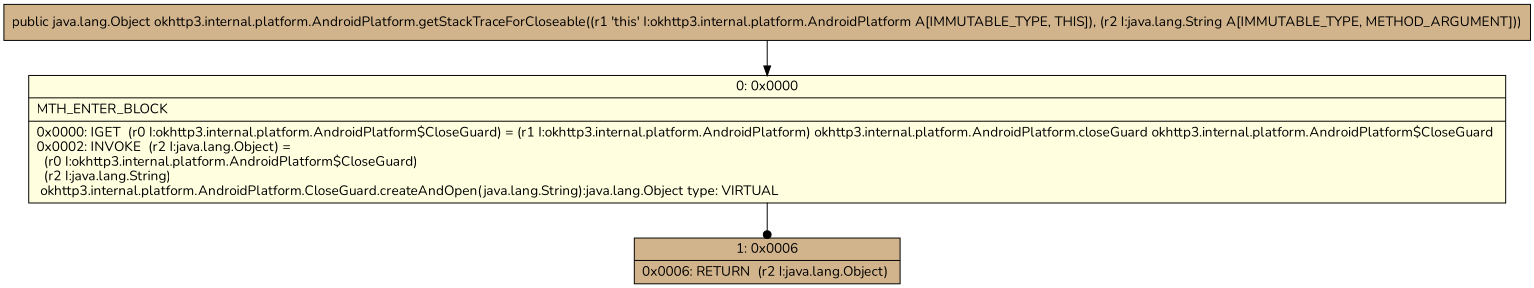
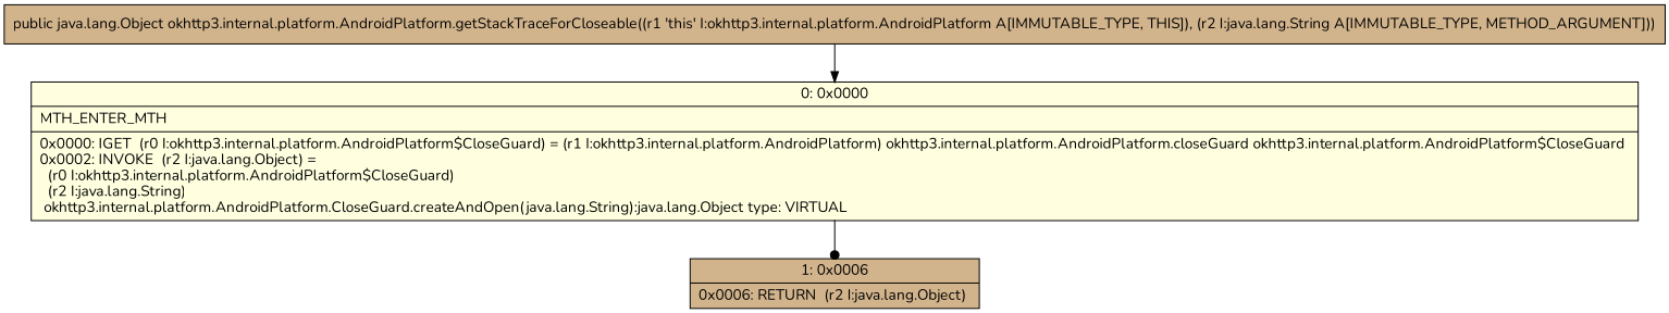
  digraph {
    fontname=Nunito
    node [shape=record style=filled fillcolor=tan fontname=Nunito]
    edge [fontname=Nunito]
-   n1 [label="{0\:\ 0x0000|MTH_ENTER_BLOCK\l|0x0000: IGET  (r0 I:okhttp3.internal.platform.AndroidPlatform$CloseGuard) = (r1 I:okhttp3.internal.platform.AndroidPlatform) okhttp3.internal.platform.AndroidPlatform.closeGuard okhttp3.internal.platform.AndroidPlatform$CloseGuard \l0x0002: INVOKE  (r2 I:java.lang.Object) = \l  (r0 I:okhttp3.internal.platform.AndroidPlatform$CloseGuard)\l  (r2 I:java.lang.String)\l okhttp3.internal.platform.AndroidPlatform.CloseGuard.createAndOpen(java.lang.String):java.lang.Object type: VIRTUAL \l}" fillcolor=lightyellow]
+   n1 [label="{0\:\ 0x0000|MTH_ENTER_MTH\l|0x0000: IGET  (r0 I:okhttp3.internal.platform.AndroidPlatform$CloseGuard) = (r1 I:okhttp3.internal.platform.AndroidPlatform) okhttp3.internal.platform.AndroidPlatform.closeGuard okhttp3.internal.platform.AndroidPlatform$CloseGuard \l0x0002: INVOKE  (r2 I:java.lang.Object) = \l  (r0 I:okhttp3.internal.platform.AndroidPlatform$CloseGuard)\l  (r2 I:java.lang.String)\l okhttp3.internal.platform.AndroidPlatform.CloseGuard.createAndOpen(java.lang.String):java.lang.Object type: VIRTUAL \l}" fillcolor=lightyellow]
    n2 [label="{1\:\ 0x0006|0x0006: RETURN  (r2 I:java.lang.Object) \l}"]
    n3 [label="{public java.lang.Object okhttp3.internal.platform.AndroidPlatform.getStackTraceForCloseable((r1 'this' I:okhttp3.internal.platform.AndroidPlatform A[IMMUTABLE_TYPE, THIS]), (r2 I:java.lang.String A[IMMUTABLE_TYPE, METHOD_ARGUMENT])) }"]
    n1 -> n2 [arrowhead=dot]
    n3 -> n1 [arrowhead=normal]
  }
